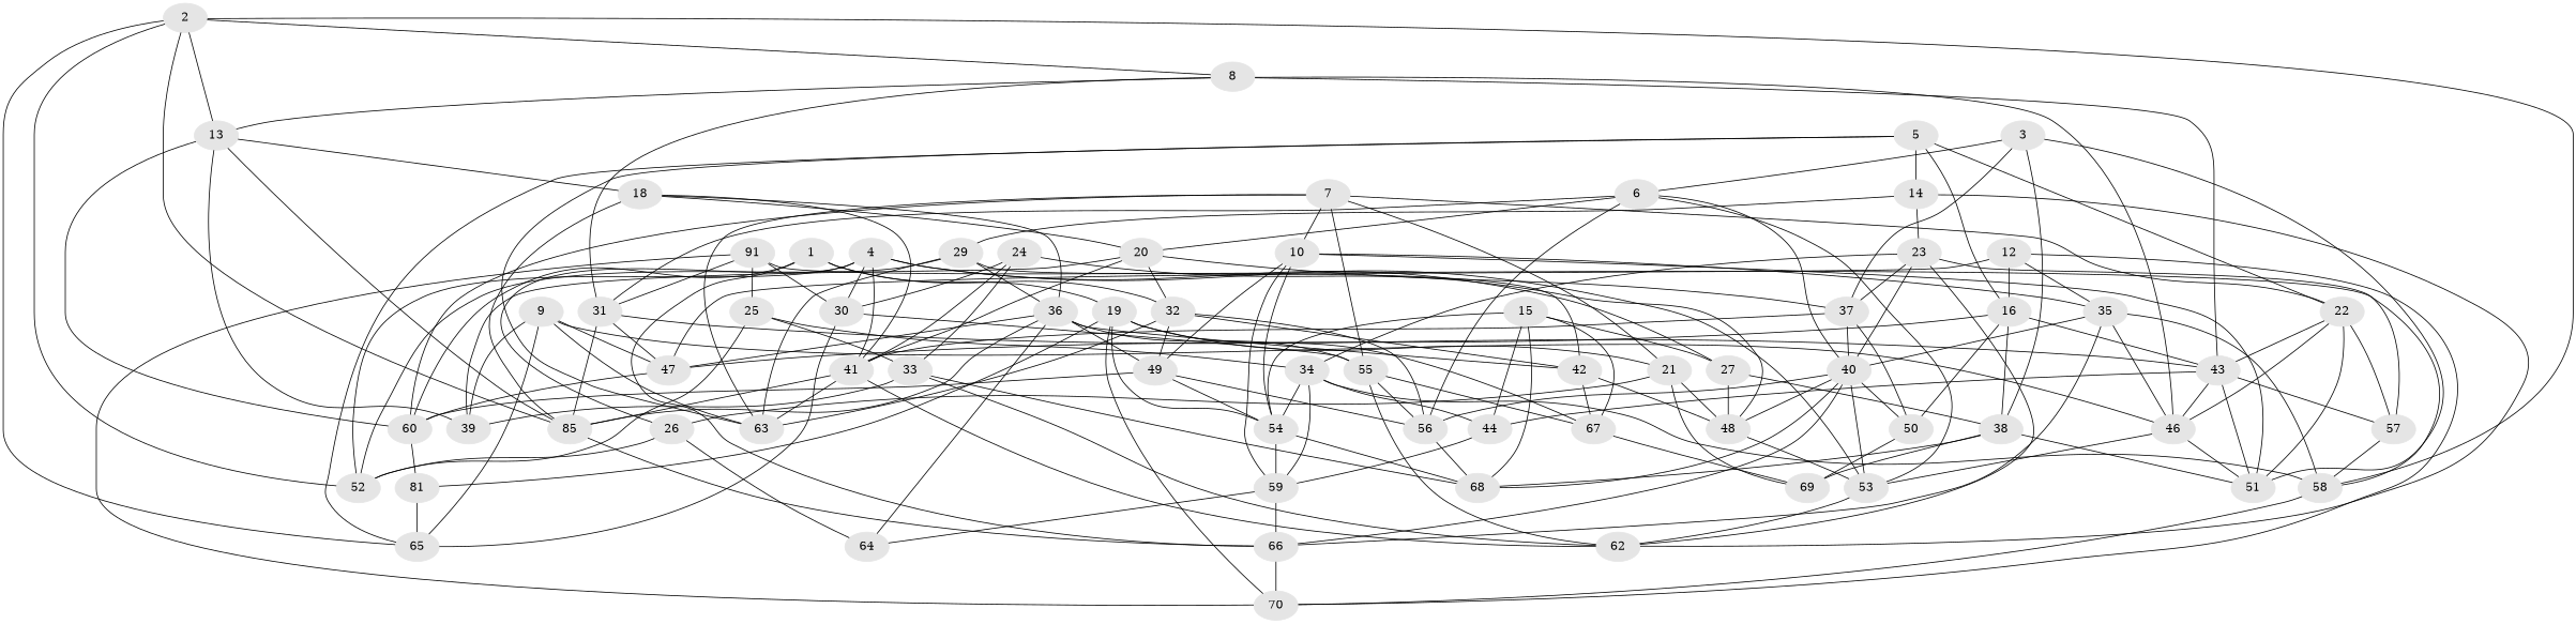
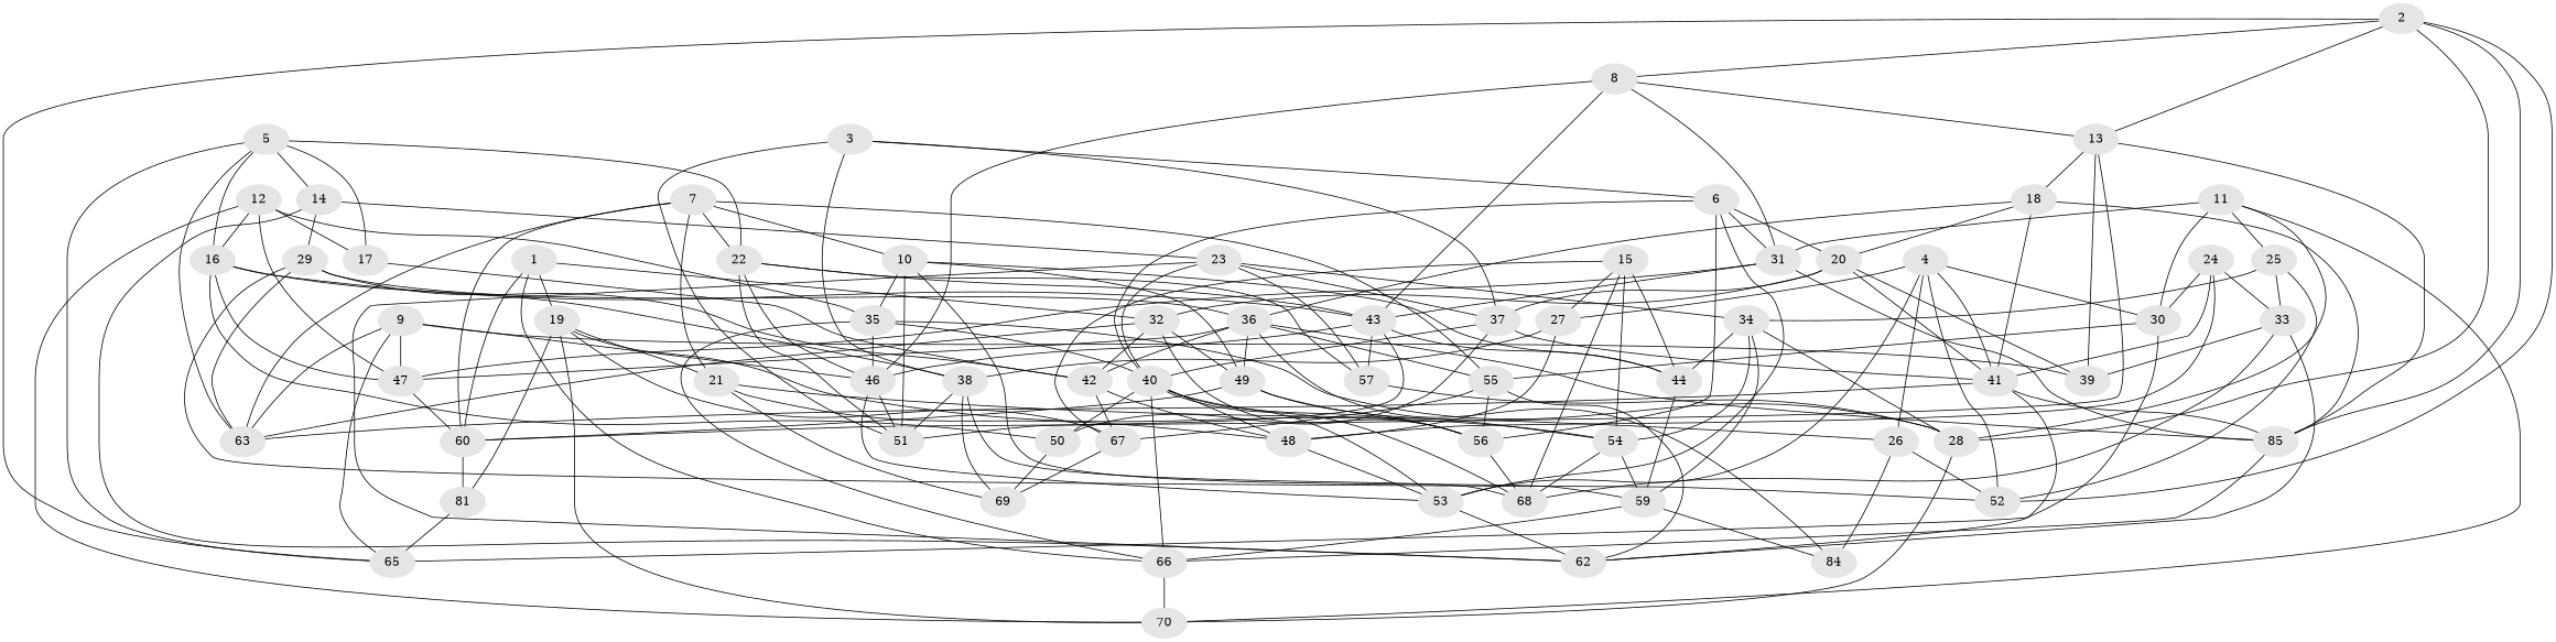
  graph {
    node [color=gray90 style=filled]
    edge [weight=1.0]
    1
    19
    32
    60
    66
    21
    70
    54
    67
    n10 [label=81]
    63
    56
    49
    42
    2
    8
    13
    n18 [label=85]
    52
-   58
+   58 [label=28]
    65
    31
    43
    46
    39
    18
    3
    6
    37
    38
    51
    53
    20
    40
    41
    50
    68
    69
    4
    26
    27
    30
-   64
+   64 [label=84]
    48
    55
    62
    5
    14
    16
+   17
    22
    23
    29
    47
    57
    7
    10
    35
    44
    59
    9
-   11 [label=91]
+   11
    25
    34
    33
    12
    36
    15
    24
    1 -- 19
    1 -- 32
    1 -- 60
    1 -- 66
    19 -- 21
    19 -- 70
    19 -- 54
    19 -- 67
    19 -- n10
    32 -- 63
    32 -- 56
    32 -- 49
    32 -- 42
    60 -- n10 [weight=3.0]
    66 -- 70
    21 -- 69 [weight=2.0]
    21 -- 26
    21 -- 48
    54 -- 68
    54 -- 59
    67 -- 69 [weight=2.0]
    n10 -- 65 [weight=2.0]
    56 -- 68
    49 -- 60
    49 -- 54
    49 -- 56
    42 -- 67
    42 -- 48
    2 -- 8
    2 -- 13
    2 -- n18
    2 -- 52
    2 -- 58
    2 -- 65
    8 -- 13
    8 -- 31
    8 -- 43
    8 -- 46 [weight=2.0]
    13 -- 60
    13 -- n18
    13 -- 39
    13 -- 18
    n18 -- 66
    58 -- 70
    31 -- n18
    31 -- 43
    31 -- 47
    43 -- 46
    43 -- 51
    43 -- 57
    43 -- 44
    46 -- 51
    46 -- 53
    18 -- n18 [weight=2.0]
    18 -- 20
    18 -- 41
    18 -- 36
    3 -- 6
    3 -- 37
    3 -- 38
    3 -- 51
    6 -- 56
    6 -- 31
    6 -- 53
    6 -- 20
    6 -- 40
    37 -- 40
    37 -- 41
    37 -- 50
    38 -- 51
    38 -- 68
    38 -- 69
    53 -- 62
    20 -- 32
    20 -- 39
    20 -- 37
    20 -- 41
    40 -- 66
    40 -- 56
    40 -- 53
    40 -- 50
    40 -- 68
    40 -- 48
    41 -- 63
    41 -- n18
    41 -- 62
    50 -- 69
    4 -- 52
    4 -- 53
    4 -- 41
    4 -- 26
    4 -- 27
    4 -- 30
    26 -- 52 [weight=2.0]
    26 -- 64 [weight=2.0]
    27 -- 38
    27 -- 48
    30 -- 65
    30 -- 55
    48 -- 53
    55 -- 67
    55 -- 56
    55 -- 62
    5 -- 63
    5 -- 65
    5 -- 14
    5 -- 16
+   5 -- 17
    5 -- 22
    14 -- 62
    14 -- 23
    14 -- 29
    16 -- 43
    16 -- 38
    16 -- 50
    16 -- 47
+   17 -- 42
    22 -- 43
    22 -- 46
    22 -- 51
    22 -- 57
    23 -- 37
    23 -- 40
    23 -- 62
    23 -- 57
    23 -- 34
    29 -- 63
    29 -- 42
    29 -- 52
    29 -- 36
    47 -- 60
    57 -- 58
    7 -- 60
    7 -- 21
    7 -- 63
    7 -- 55
    7 -- 22
    7 -- 10
    10 -- 49
    10 -- 51
    10 -- 35
-   10 -- 54
+   10 -- 44
    10 -- 59
    35 -- 66
    35 -- 58
    35 -- 46
    35 -- 40
    44 -- 59
    59 -- 66
    59 -- 64
    9 -- 63
    9 -- 65
    9 -- 46
    9 -- 39 [weight=2.0]
    9 -- 47
    11 -- 70
    11 -- 58
    11 -- 31
    11 -- 30 [weight=2.0]
    11 -- 25
    25 -- 52
    25 -- 34
    25 -- 33
    34 -- 54
    34 -- 58
    34 -- 44
    34 -- 59
    33 -- 39 [weight=2.0]
    33 -- 68
    33 -- 62
    12 -- 70
    12 -- 16
+   12 -- 17 [weight=2.0]
    12 -- 47
    12 -- 35
    36 -- 49
    36 -- 42
    36 -- n18
    36 -- 64
    36 -- 55
    36 -- 47
    15 -- 54
    15 -- 67
    15 -- 68
    15 -- 27
    15 -- 44 [weight=2.0]
    24 -- 41
    24 -- 30
    24 -- 48
    24 -- 33
  }
